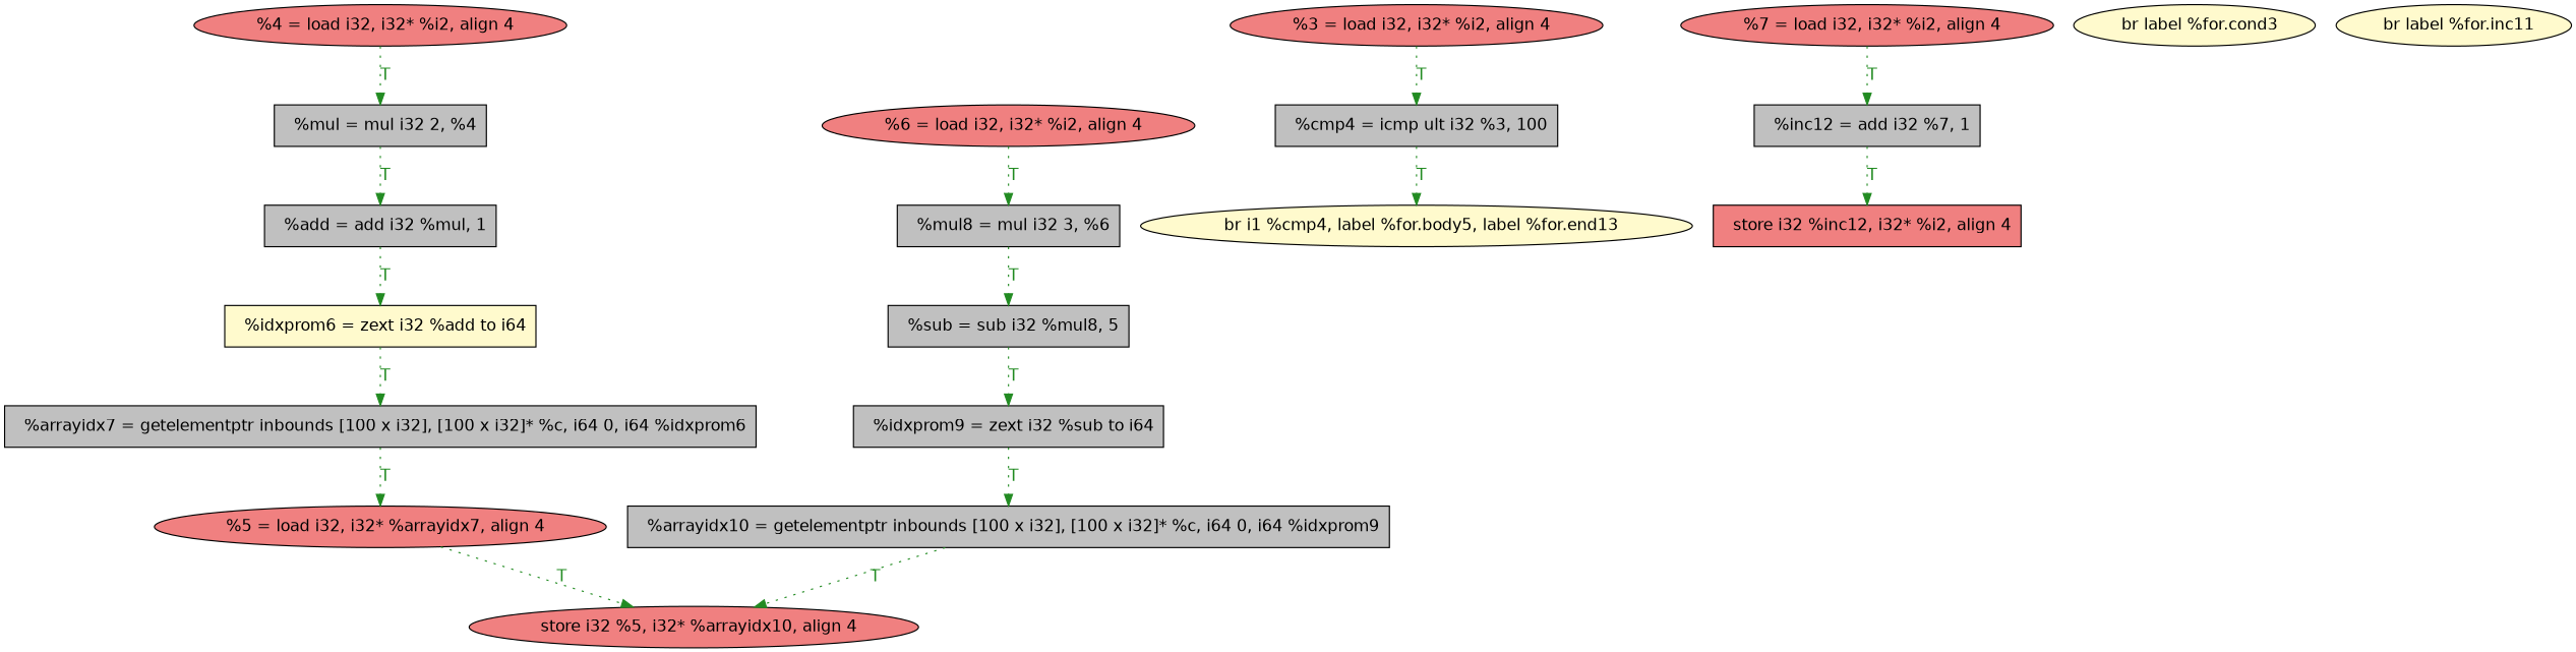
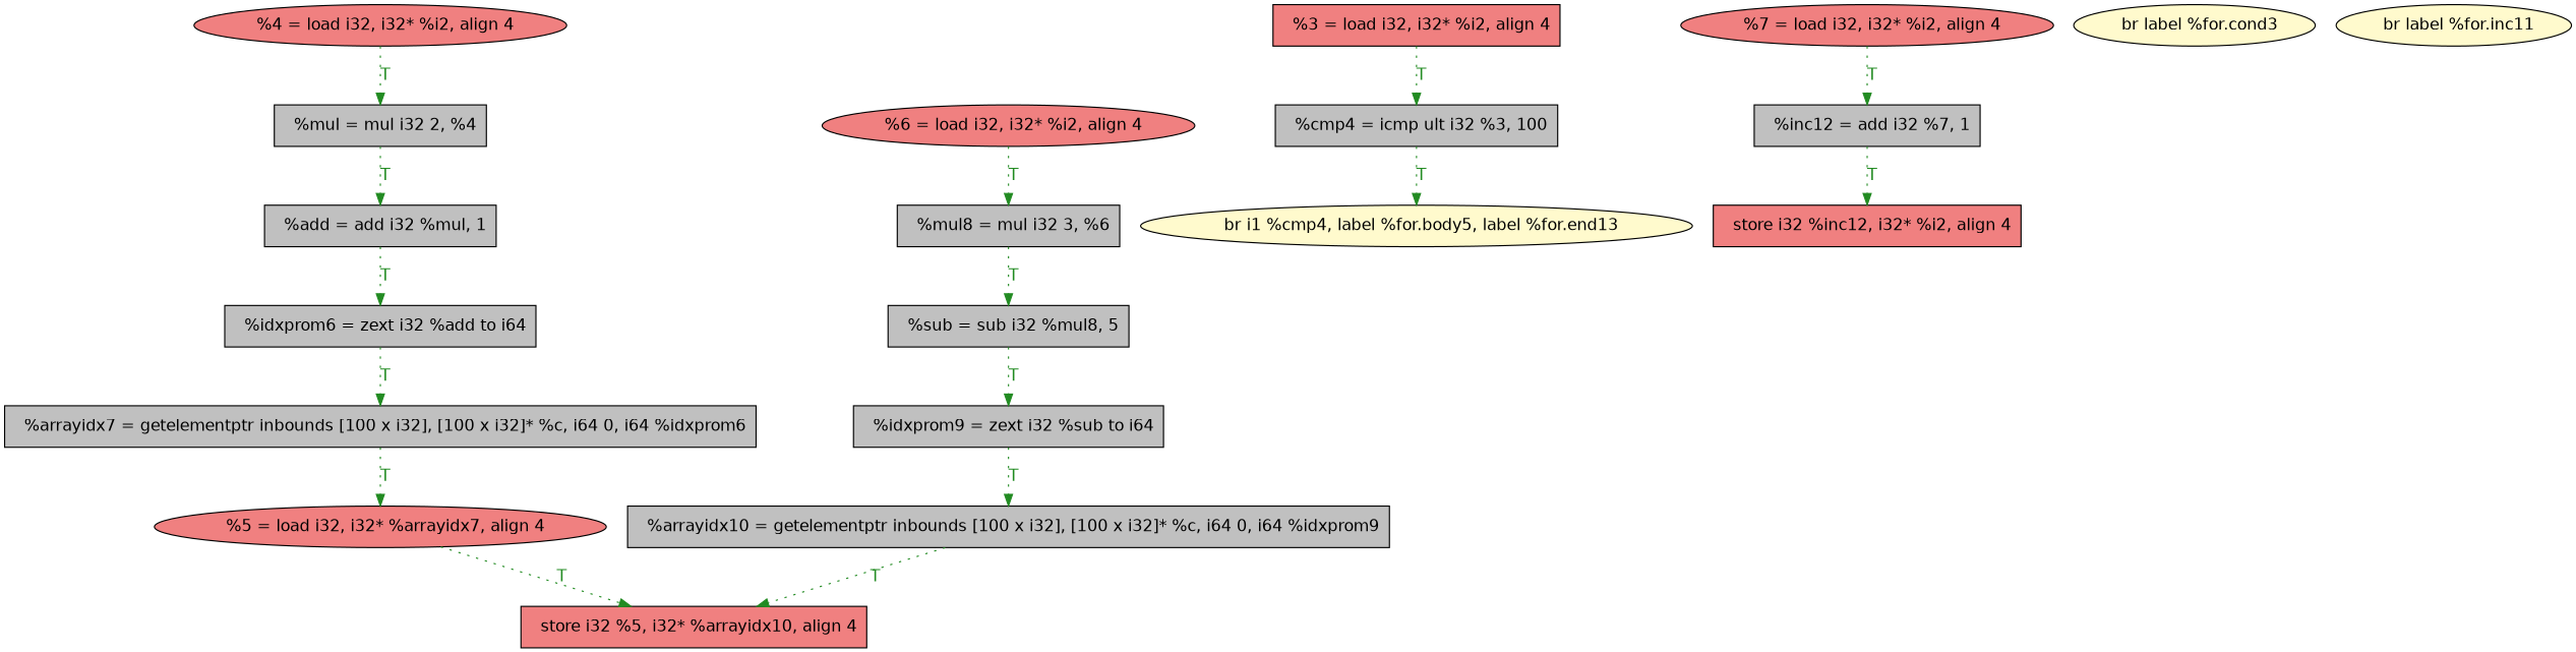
  digraph {
    fontname="DejaVu Sans"
    node [fillcolor=grey fontname="DejaVu Sans" shape=rectangle style=filled]
    edge [color=forestgreen fontcolor=forestgreen fontname="DejaVu Sans" style=dotted]
    n1 [label="  %arrayidx10 = getelementptr inbounds [100 x i32], [100 x i32]* %c, i64 0, i64 %idxprom9"]
-   n2 [fillcolor=lightcoral label="  store i32 %5, i32* %arrayidx10, align 4" shape=ellipse]
+   n2 [fillcolor=lightcoral label="  store i32 %5, i32* %arrayidx10, align 4" shape=box]
    n3 [label="  %cmp4 = icmp ult i32 %3, 100"]
    n4 [fillcolor=lemonchiffon label="  br i1 %cmp4, label %for.body5, label %for.end13" shape=ellipse]
    n5 [label="  %sub = sub i32 %mul8, 5"]
    n6 [label="  %idxprom9 = zext i32 %sub to i64"]
    n7 [fillcolor=lightcoral label="  %7 = load i32, i32* %i2, align 4" shape=ellipse]
    n8 [label="  %inc12 = add i32 %7, 1"]
    n9 [fillcolor=lightcoral label="  store i32 %inc12, i32* %i2, align 4" shape=box]
    n10 [label="  %mul8 = mul i32 3, %6"]
    n11 [fillcolor=lightcoral label="  %4 = load i32, i32* %i2, align 4" shape=ellipse]
    n12 [label="  %mul = mul i32 2, %4"]
    n13 [label="  %add = add i32 %mul, 1"]
-   n14 [fillcolor=lemonchiffon label="  %idxprom6 = zext i32 %add to i64"]
+   n14 [label="  %idxprom6 = zext i32 %add to i64"]
    n15 [label="  %arrayidx7 = getelementptr inbounds [100 x i32], [100 x i32]* %c, i64 0, i64 %idxprom6"]
    n16 [fillcolor=lightcoral label="  %5 = load i32, i32* %arrayidx7, align 4" shape=ellipse]
    n17 [fillcolor=lemonchiffon label="  br label %for.cond3" shape=ellipse]
    n18 [fillcolor=lightcoral label="  %6 = load i32, i32* %i2, align 4" shape=ellipse]
-   n19 [fillcolor=lightcoral label="  %3 = load i32, i32* %i2, align 4" shape=ellipse]
+   n19 [fillcolor=lightcoral label="  %3 = load i32, i32* %i2, align 4" shape=box]
    n20 [fillcolor=lemonchiffon label="  br label %for.inc11" shape=ellipse]
    n1 -> n2 [label=T]
    n3 -> n4 [label=T]
    n5 -> n6 [label=T]
    n6 -> n1 [label=T]
    n7 -> n8 [label=T]
    n8 -> n9 [label=T]
    n10 -> n5 [label=T]
    n11 -> n12 [label=T]
    n12 -> n13 [label=T]
    n13 -> n14 [label=T]
    n14 -> n15 [label=T]
    n15 -> n16 [label=T]
    n16 -> n2 [label=T]
    n18 -> n10 [label=T]
    n19 -> n3 [label=T]
  }
